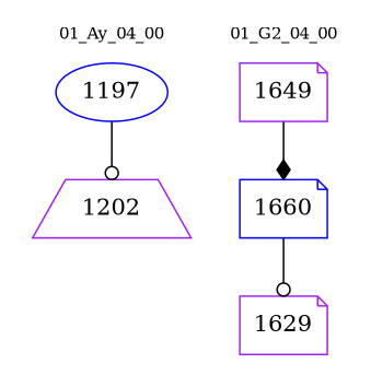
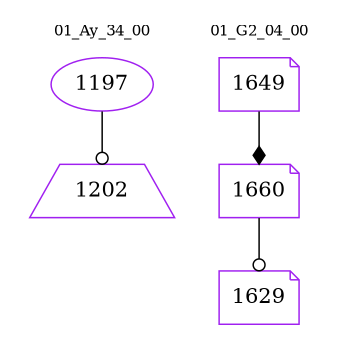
  digraph {
    node [color=purple shape=note]
    edge [arrowhead=odot color=black]
-   n1 [color=blue label=1197 shape=ellipse]
+   n1 [label=1197 shape=ellipse]
    n2 [label=1202 shape=trapezium]
    n3 [label=1649]
-   n4 [color=blue label=1660]
+   n4 [label=1660]
    n5 [label=1629]
    subgraph cluster_1 {
      color=white
      fontsize=10
-     label="01_Ay_04_00"
+     label="01_Ay_34_00"
      n1
      n2
    }
    subgraph cluster_2 {
      color=white
      fontsize=10
      label="01_G2_04_00"
      n3
      n4
      n5
    }
    n1 -> n2
    n3 -> n4 [arrowhead=diamond]
    n4 -> n5
  }
